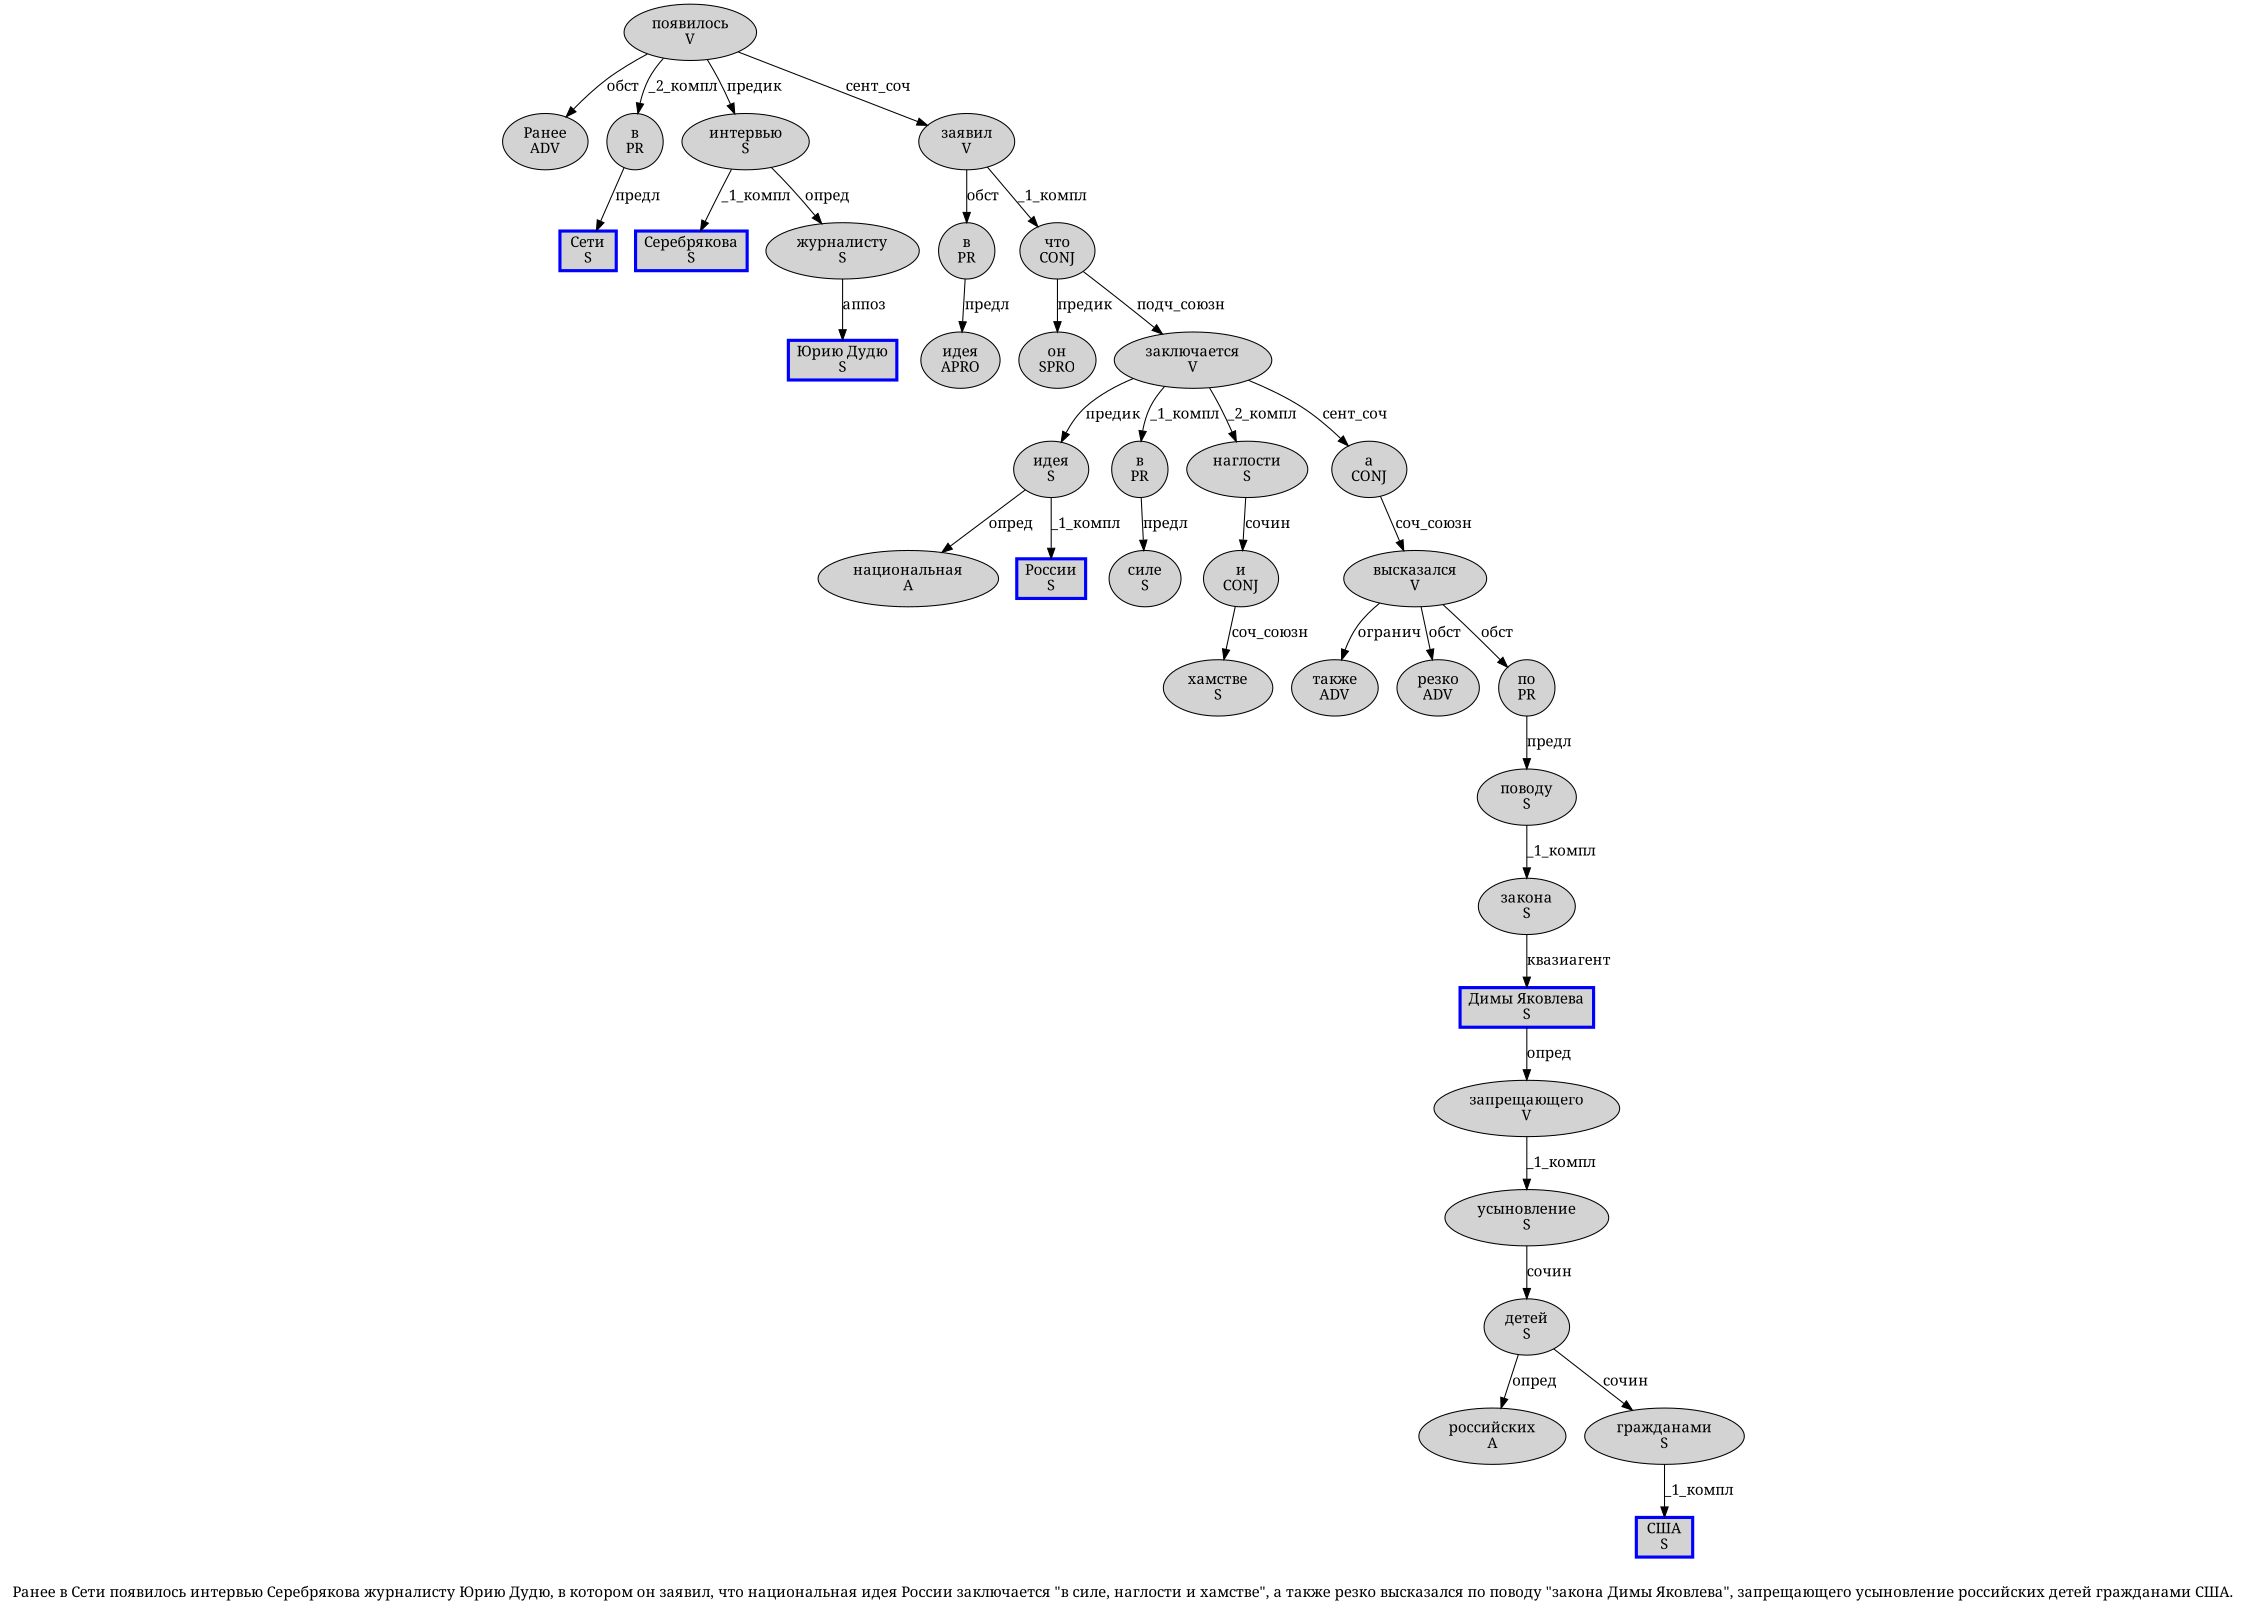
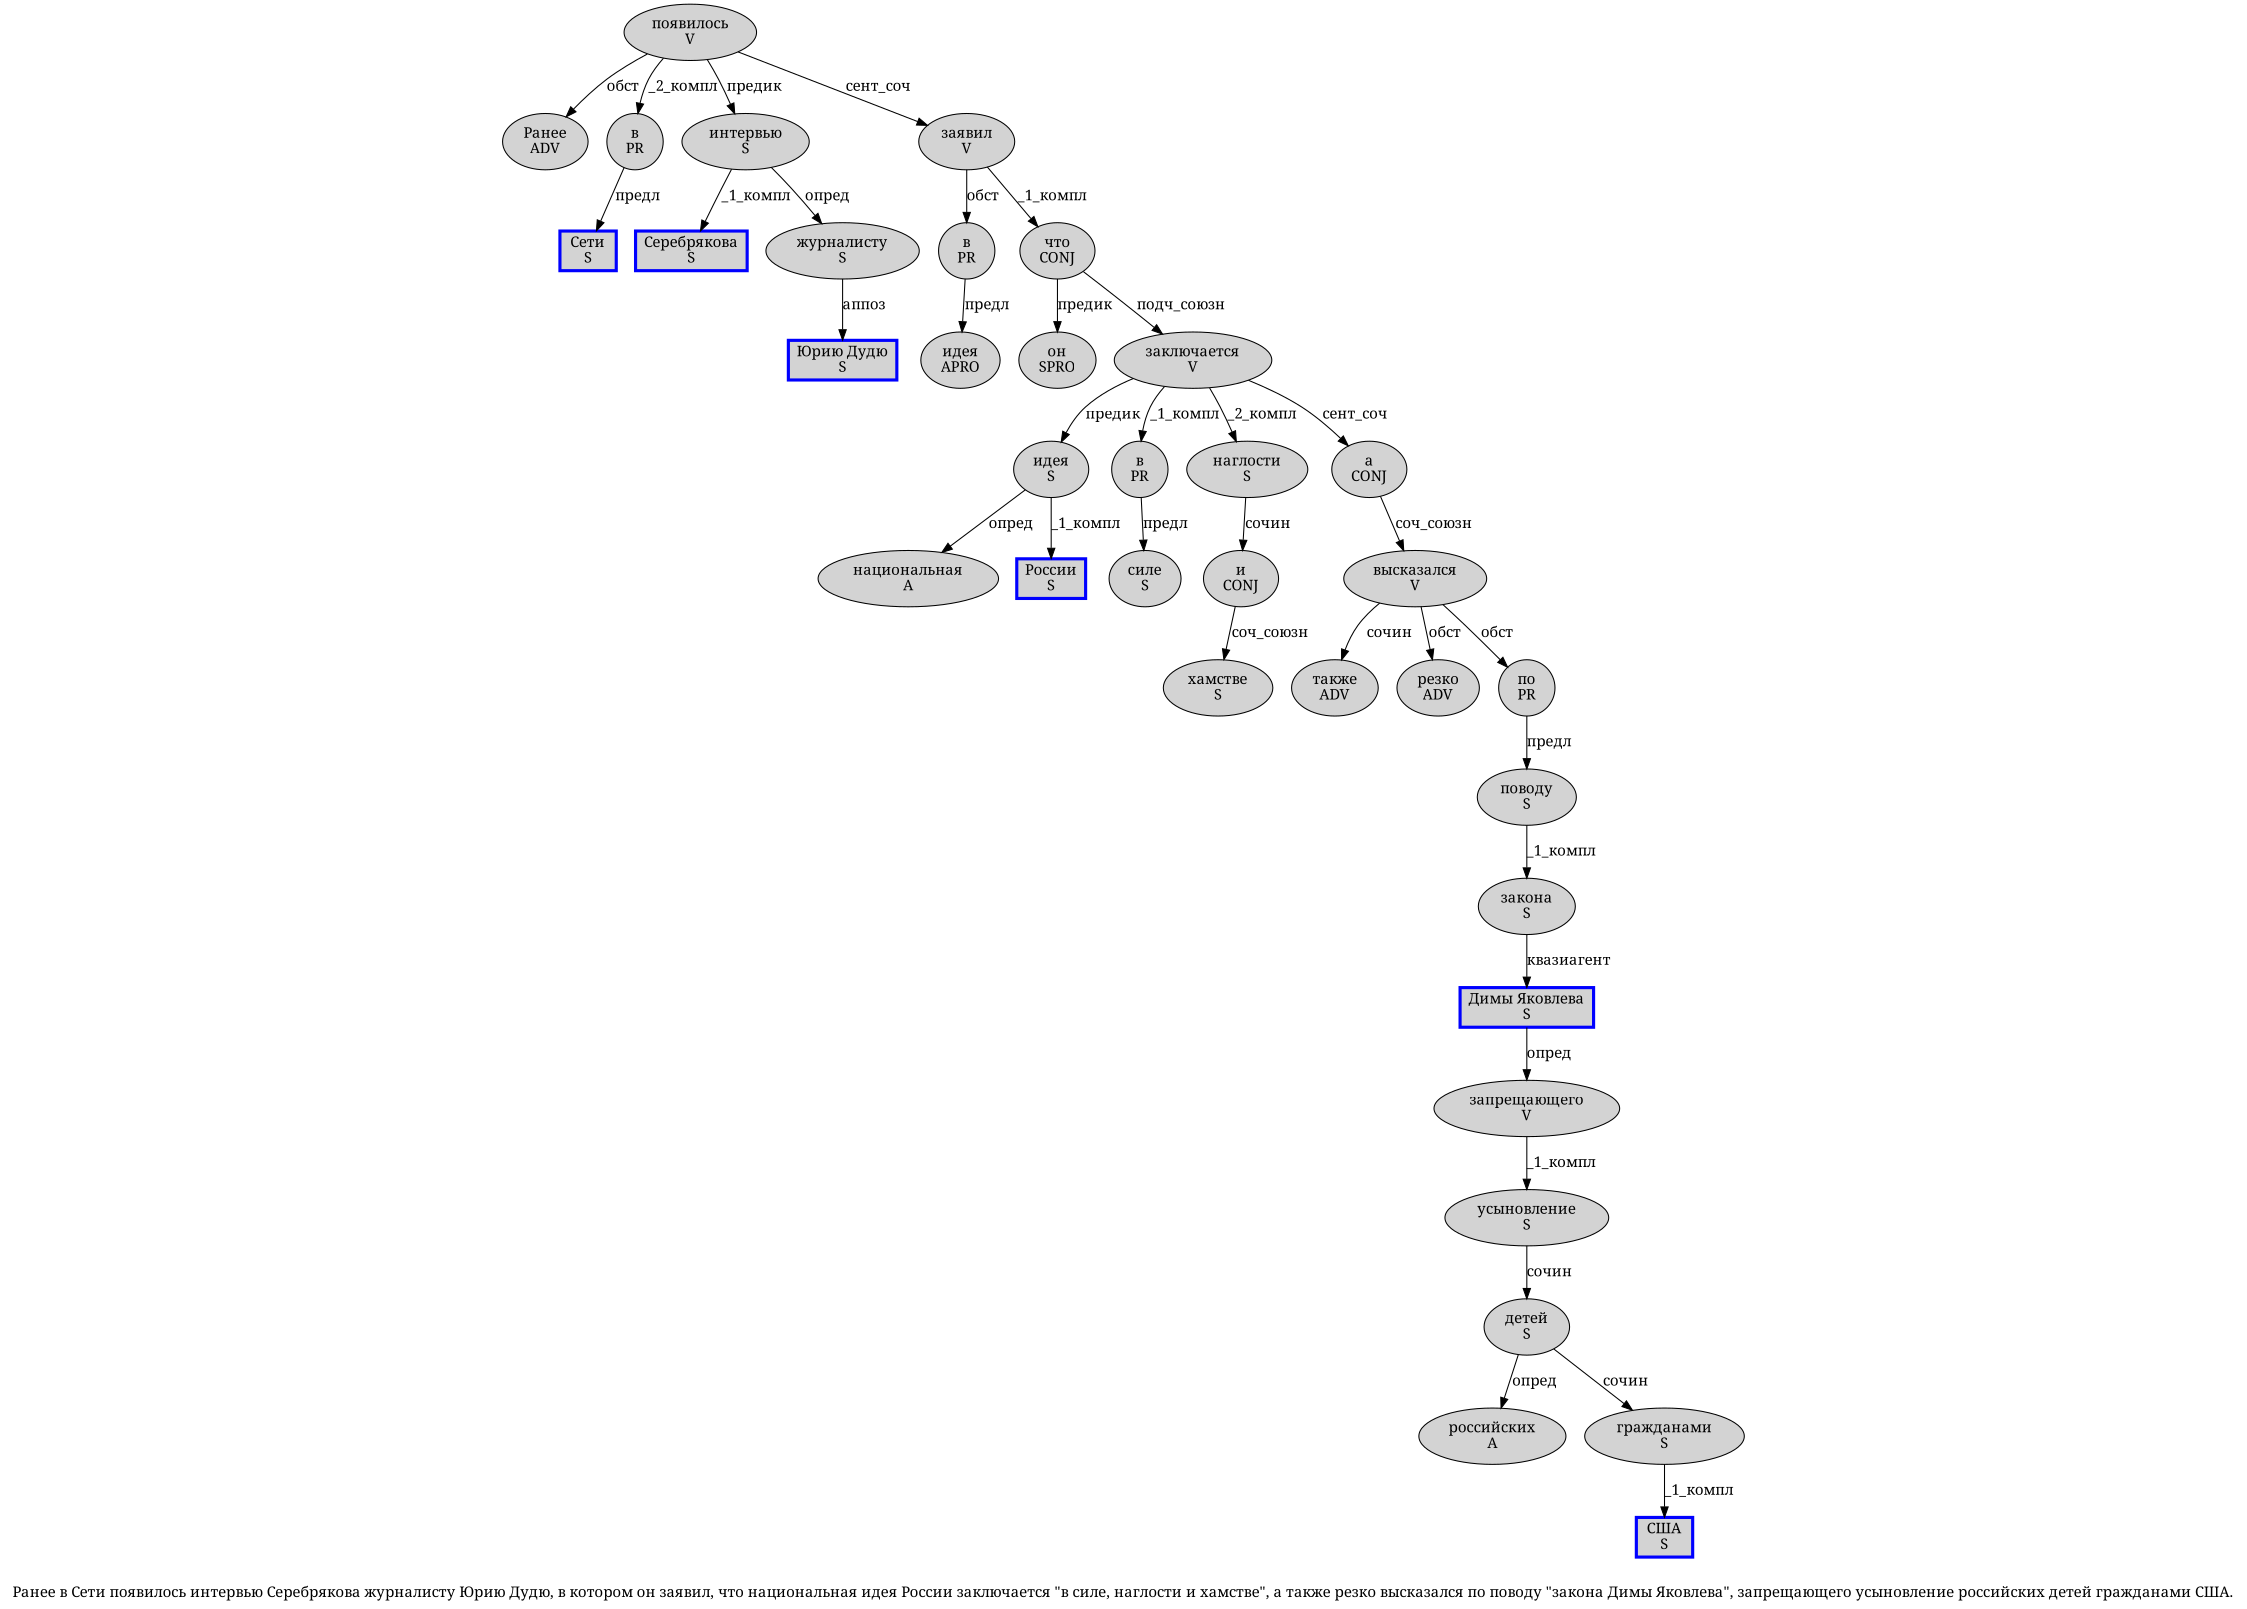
  digraph {
    fontname="Noto Serif"
    label="Ранее в Сети появилось интервью Серебрякова журналисту Юрию Дудю, в котором он заявил, что национальная идея России заключается \"в силе, наглости и хамстве\", а также резко высказался по поводу \"закона Димы Яковлева\", запрещающего усыновление российских детей гражданами США."
    node [fillcolor=lightgray fontname="Noto Serif" penwidth=1 shape=ellipse style=filled]
    edge [fontname="Noto Serif"]
    n1 [label="Ранее\nADV"]
    n2 [label="в\nPR"]
    n3 [color=blue label="Сети\nS" penwidth=3 shape=box]
    n4 [label="появилось\nV"]
    n5 [label="интервью\nS"]
    n6 [label="заявил\nV"]
    n7 [color=blue label="Серебрякова\nS" penwidth=3 shape=box]
    n8 [label="журналисту\nS"]
    n9 [label="в\nPR"]
    n10 [label="что\nCONJ"]
    n11 [color=blue label="Юрию Дудю\nS" penwidth=3 shape=box]
    n12 [label="идея\nAPRO"]
    n13 [label="он\nSPRO"]
    n14 [label="заключается\nV"]
    n15 [label="идея\nS"]
    n16 [label="в\nPR"]
    n17 [label="наглости\nS"]
    n18 [label="а\nCONJ"]
    n19 [label="национальная\nA"]
    n20 [color=blue label="России\nS" penwidth=3 shape=box]
    n21 [label="силе\nS"]
    n22 [label="и\nCONJ"]
    n23 [label="высказался\nV"]
    n24 [label="хамстве\nS"]
    n25 [label="также\nADV"]
    n26 [label="резко\nADV"]
    n27 [label="по\nPR"]
    n28 [label="поводу\nS"]
    n29 [label="закона\nS"]
    n30 [color=blue label="Димы Яковлева\nS" penwidth=3 shape=box]
    n31 [label="запрещающего\nV"]
    n32 [label="усыновление\nS"]
    n33 [label="детей\nS"]
    n34 [label="российских\nA"]
    n35 [label="гражданами\nS"]
    n36 [color=blue label="США\nS" penwidth=3 shape=box]
    n2 -> n3 [label="предл"]
    n4 -> n1 [label="обст"]
    n4 -> n2 [label="_2_компл"]
    n4 -> n5 [label="предик"]
    n4 -> n6 [label="сент_соч"]
    n5 -> n7 [label="_1_компл"]
    n5 -> n8 [label="опред"]
    n6 -> n9 [label="обст"]
    n6 -> n10 [label="_1_компл"]
    n8 -> n11 [label="аппоз"]
    n9 -> n12 [label="предл"]
    n10 -> n13 [label="предик"]
    n10 -> n14 [label="подч_союзн"]
    n14 -> n15 [label="предик"]
    n14 -> n16 [label="_1_компл"]
    n14 -> n17 [label="_2_компл"]
    n14 -> n18 [label="сент_соч"]
    n15 -> n19 [label="опред"]
    n15 -> n20 [label="_1_компл"]
    n16 -> n21 [label="предл"]
    n17 -> n22 [label="сочин"]
    n18 -> n23 [label="соч_союзн"]
    n22 -> n24 [label="соч_союзн"]
-   n23 -> n25 [label="огранич"]
+   n23 -> n25 [label="сочин"]
    n23 -> n26 [label="обст"]
    n23 -> n27 [label="обст"]
    n27 -> n28 [label="предл"]
    n28 -> n29 [label="_1_компл"]
    n29 -> n30 [label="квазиагент"]
    n30 -> n31 [label="опред"]
    n31 -> n32 [label="_1_компл"]
    n32 -> n33 [label="сочин"]
    n33 -> n34 [label="опред"]
    n33 -> n35 [label="сочин"]
    n35 -> n36 [label="_1_компл"]
  }
